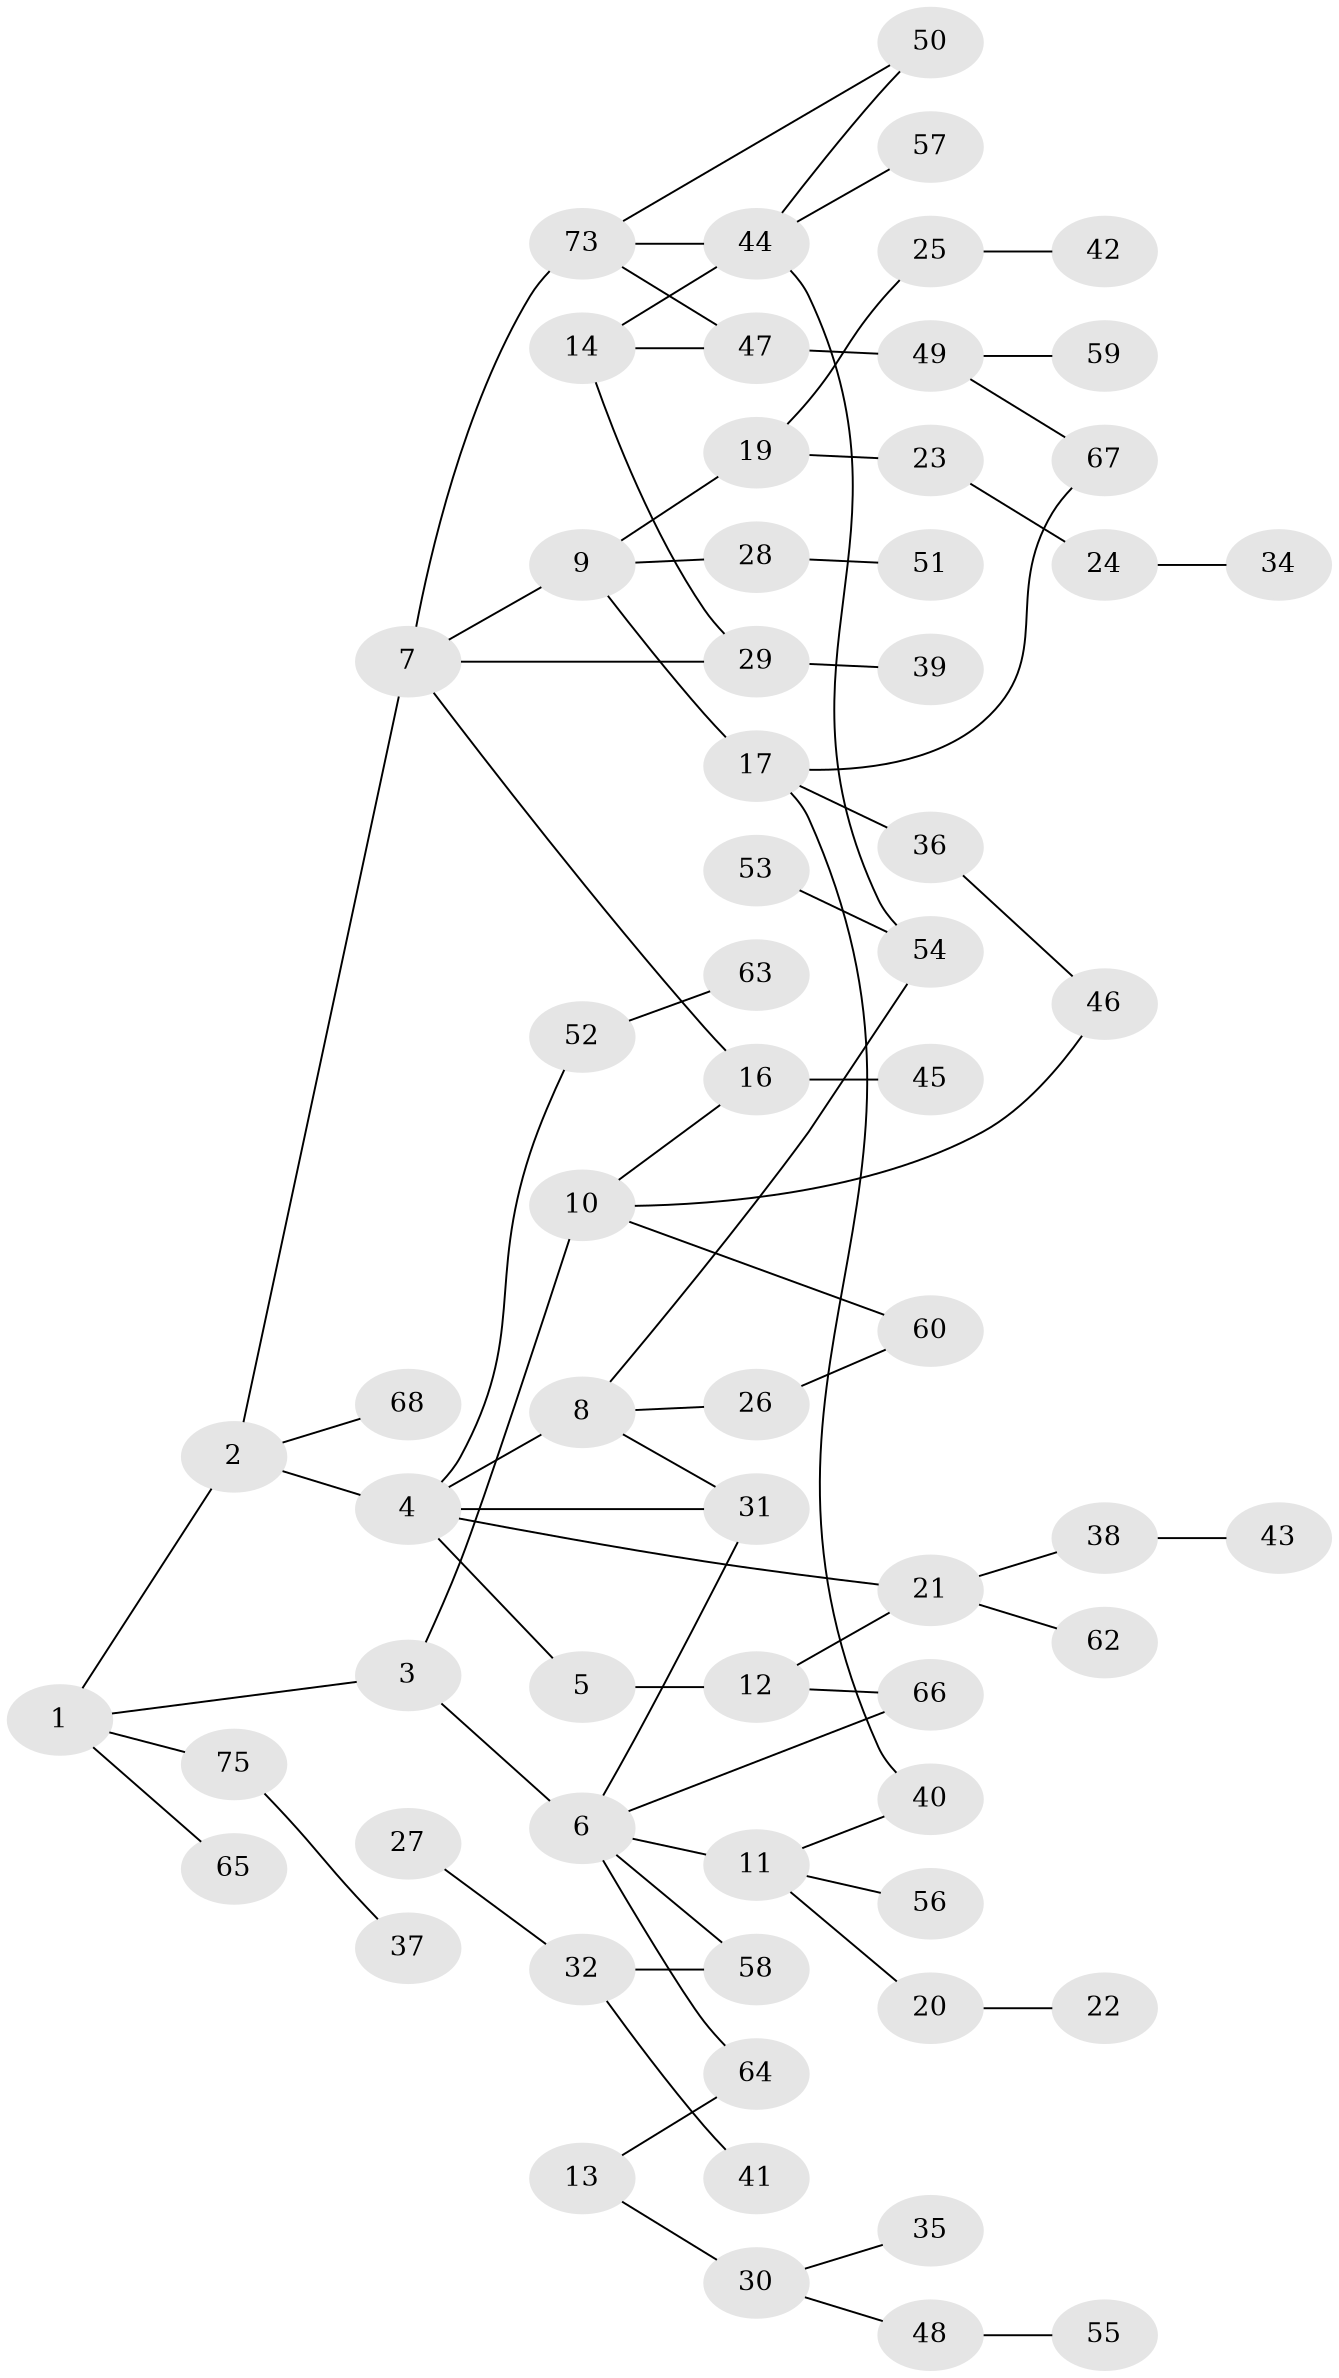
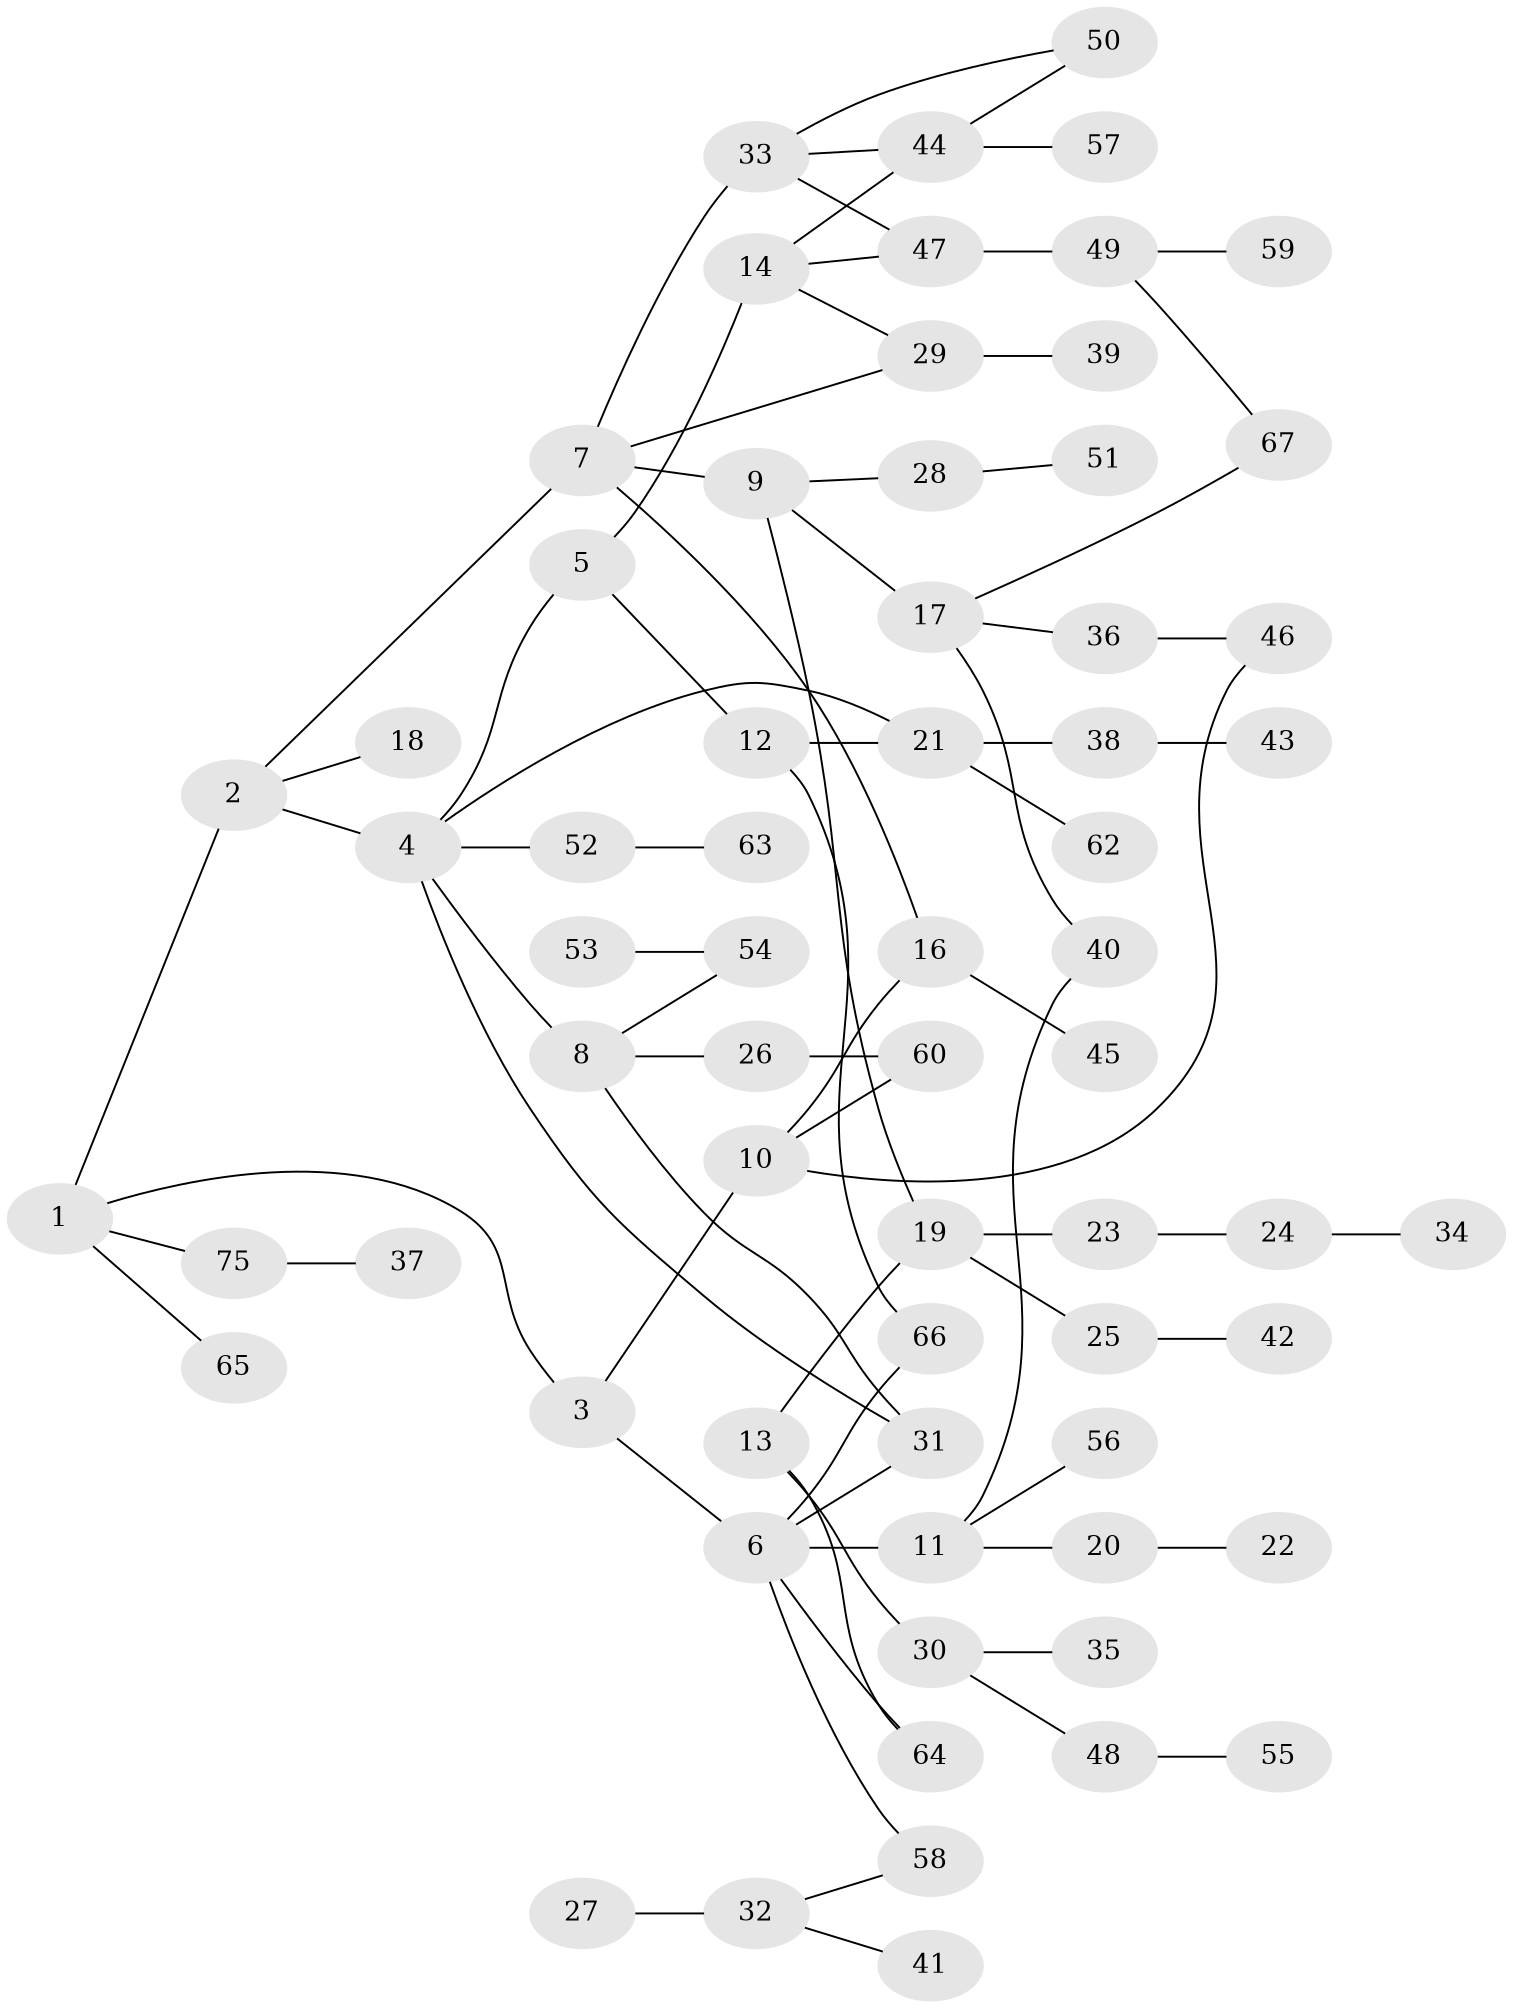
  graph {
    rankdir=LR
    node [color=gray90 style=filled]
    1
    2
    3
    n4 [label=75]
    65
    4
    7
-   18 [label=68]
+   18
    6
    10
    37
    5
    8
    21
    31
    52
    9
    16
    29
-   33 [label=73]
+   33
    11
    58
    64
    66
    46
    60
    12
    14
    26
    54
    38
    62
    63
    44
    47
    20
    40
    56
    17
    19
    28
    45
    39
    50
    53
    27
    32
    13
    30
    36
    67
    23
    25
    51
    22
    35
    48
    57
    49
    24
    42
    43
    34
    41
    55
    59
    1 -- 2
    1 -- 3
    1 -- n4
    1 -- 65
    2 -- 4
    2 -- 7
    2 -- 18
    3 -- 6
    3 -- 10
    n4 -- 37
    4 -- 5
    4 -- 8
    4 -- 21
    4 -- 31
    4 -- 52
    7 -- 9
    7 -- 16
    7 -- 29
    7 -- 33
    6 -- 31
    6 -- 11
    6 -- 58
    6 -- 64
    6 -- 66
    10 -- 16
    10 -- 46
    10 -- 60
    5 -- 12
+   5 -- 14
    8 -- 31
    8 -- 26
    8 -- 54
    21 -- 38
    21 -- 62
    52 -- 63
    9 -- 17
    9 -- 19
    9 -- 28
    16 -- 45
    29 -- 39
    33 -- 44
    33 -- 47
    33 -- 50
    11 -- 20
    11 -- 40
    11 -- 56
    12 -- 21
    12 -- 66
    14 -- 29
    14 -- 44
    14 -- 47
    26 -- 60
    38 -- 43
-   44 -- 54
    44 -- 50
    44 -- 57
    47 -- 49
    20 -- 22
    17 -- 40
    17 -- 36
    17 -- 67
    19 -- 23
    19 -- 25
    28 -- 51
    53 -- 54
    27 -- 32
    32 -- 58
    32 -- 41
    13 -- 64
+   13 -- 19
    13 -- 30
    30 -- 35
    30 -- 48
    36 -- 46
    23 -- 24
    25 -- 42
    48 -- 55
    49 -- 67
    49 -- 59
    24 -- 34
  }
